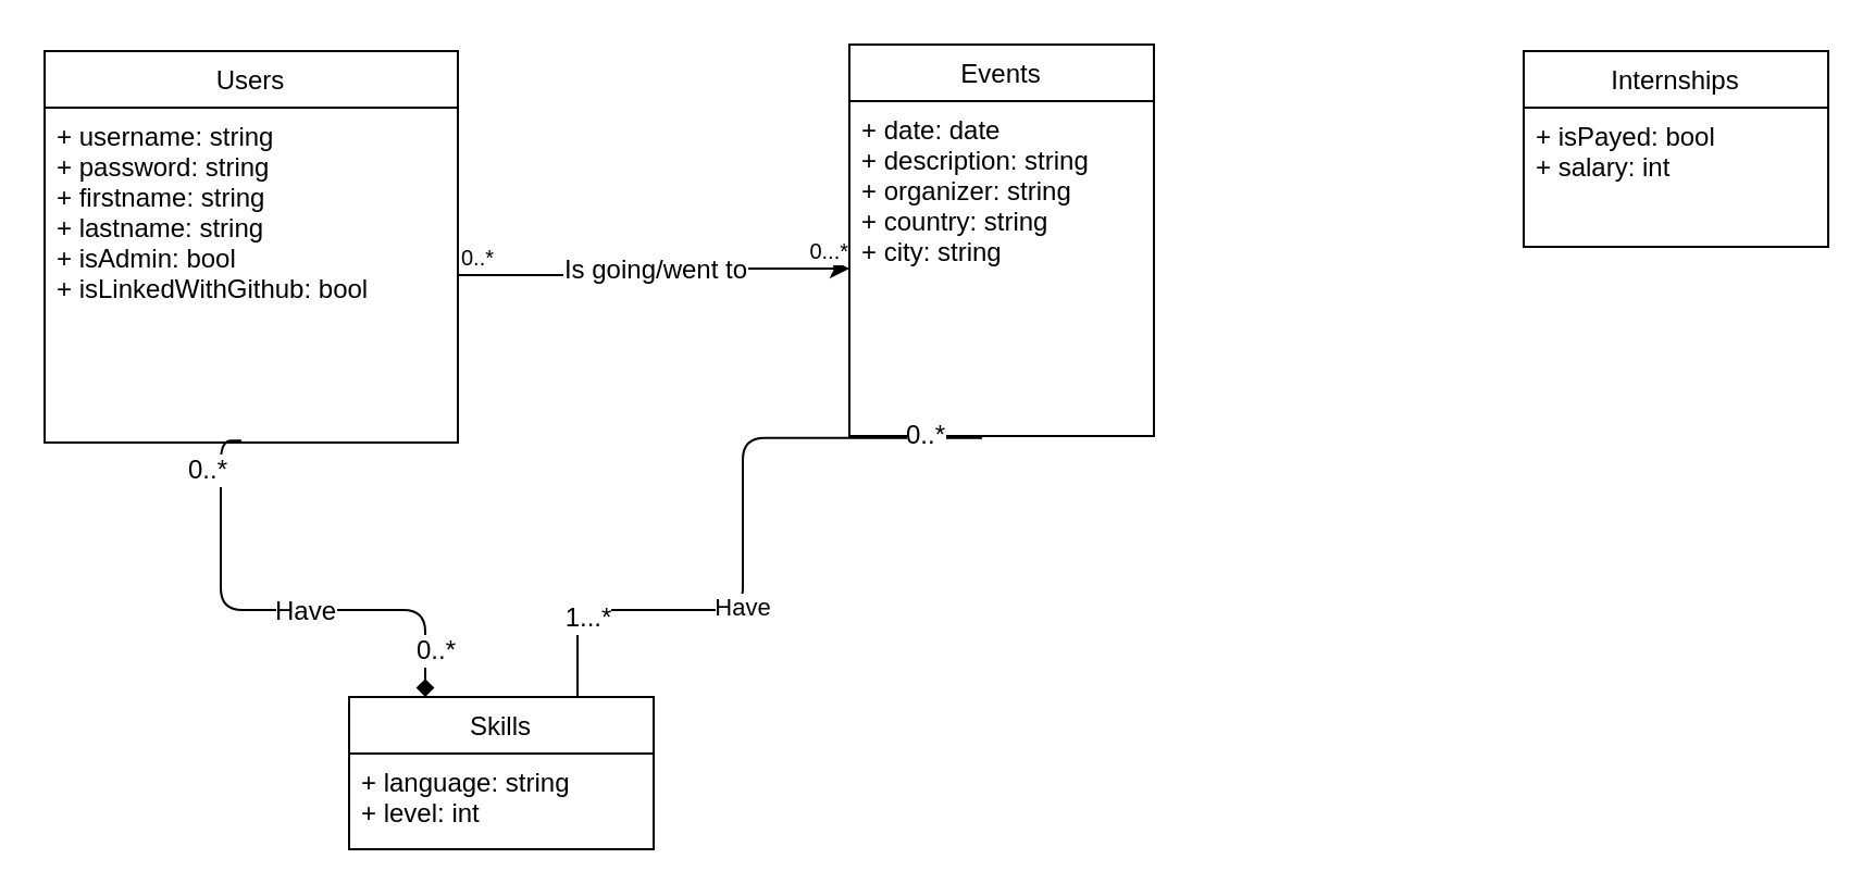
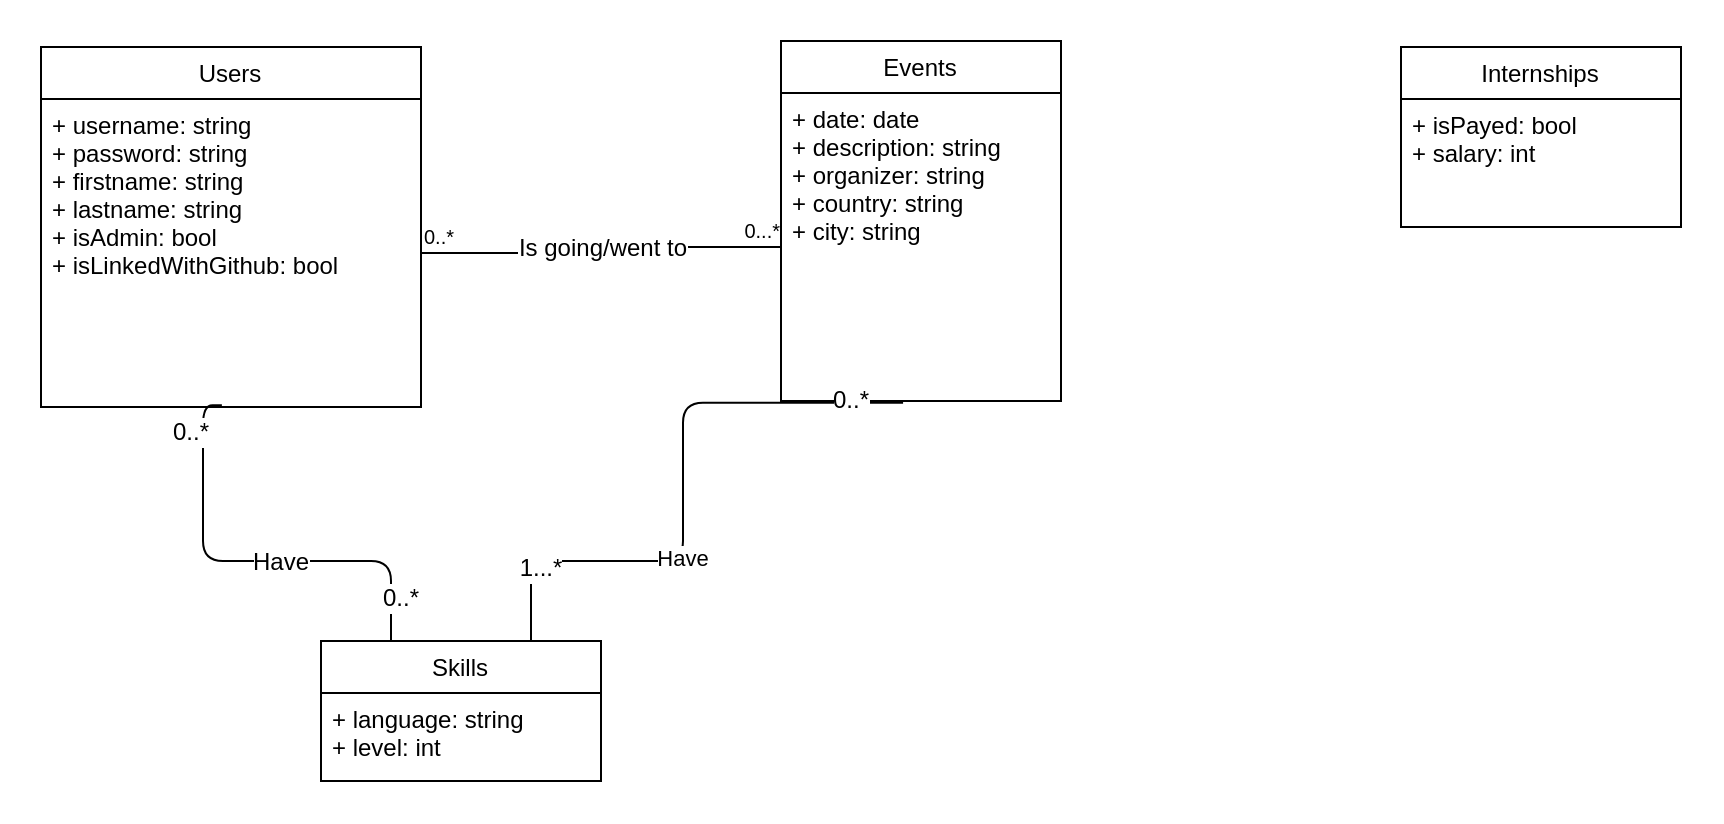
  <mxCell id="0" />
  <mxCell id="1" parent="0" />
  <mxCell id="2" value="Users" style="swimlane;fontStyle=0;childLayout=stackLayout;horizontal=1;startSize=26;fillColor=none;horizontalStack=0;resizeParent=1;resizeParentMax=0;resizeLast=0;collapsible=1;marginBottom=0;" parent="1" vertex="1"><mxGeometry x="20" y="23" width="190" height="180" as="geometry"><mxRectangle x="70" y="50" width="70" height="26" as="alternateBounds" /></mxGeometry></mxCell>
  <mxCell id="3" value="+ username: string&#10;+ password: string&#10;+ firstname: string&#10;+ lastname: string&#10;+ isAdmin: bool&#10;+ isLinkedWithGithub: bool&#10;&#10;&#10;" style="text;strokeColor=none;fillColor=none;align=left;verticalAlign=top;spacingLeft=4;spacingRight=4;overflow=hidden;rotatable=0;points=[[0,0.5],[1,0.5]];portConstraint=eastwest;" parent="2" vertex="1"><mxGeometry y="26" width="190" height="154" as="geometry" /></mxCell>
  <mxCell id="4" value="Events" style="swimlane;fontStyle=0;childLayout=stackLayout;horizontal=1;startSize=26;fillColor=none;horizontalStack=0;resizeParent=1;resizeParentMax=0;resizeLast=0;collapsible=1;marginBottom=0;" parent="1" vertex="1"><mxGeometry x="390" y="20" width="140" height="180" as="geometry" /></mxCell>
  <mxCell id="5" value="+ date: date&#10;+ description: string&#10;+ organizer: string&#10;+ country: string&#10;+ city: string&#10;&#10;" style="text;strokeColor=none;fillColor=none;align=left;verticalAlign=top;spacingLeft=4;spacingRight=4;overflow=hidden;rotatable=0;points=[[0,0.5],[1,0.5]];portConstraint=eastwest;" parent="4" vertex="1"><mxGeometry y="26" width="140" height="154" as="geometry" /></mxCell>
  <mxCell id="6" value="Skills" style="swimlane;fontStyle=0;childLayout=stackLayout;horizontal=1;startSize=26;fillColor=none;horizontalStack=0;resizeParent=1;resizeParentMax=0;resizeLast=0;collapsible=1;marginBottom=0;" parent="1" vertex="1"><mxGeometry x="160" y="320" width="140" height="70" as="geometry" /></mxCell>
  <mxCell id="7" value="+ language: string&#10;+ level: int&#10;" style="text;strokeColor=none;fillColor=none;align=left;verticalAlign=top;spacingLeft=4;spacingRight=4;overflow=hidden;rotatable=0;points=[[0,0.5],[1,0.5]];portConstraint=eastwest;" parent="6" vertex="1"><mxGeometry y="26" width="140" height="44" as="geometry" /></mxCell>
- <mxCell id="8" value="" style="endArrow=diamond;html=1;edgeStyle=orthogonalEdgeStyle;entryX=0.25;entryY=0;entryDx=0;entryDy=0;exitX=0.476;exitY=0.994;exitDx=0;exitDy=0;exitPerimeter=0;" parent="1" source="3" target="6" edge="1"><mxGeometry relative="1" as="geometry"><mxPoint x="110" y="220" as="sourcePoint" /><mxPoint x="170" y="280" as="targetPoint" /><Array as="points"><mxPoint x="101" y="280" /><mxPoint x="195" y="280" /></Array></mxGeometry></mxCell>
+ <mxCell id="8" value="" style="endArrow=none;html=1;edgeStyle=orthogonalEdgeStyle;entryX=0.25;entryY=0;entryDx=0;entryDy=0;exitX=0.476;exitY=0.994;exitDx=0;exitDy=0;exitPerimeter=0;" parent="1" source="3" target="6" edge="1"><mxGeometry relative="1" as="geometry"><mxPoint x="110" y="220" as="sourcePoint" /><mxPoint x="170" y="280" as="targetPoint" /><Array as="points"><mxPoint x="101" y="280" /><mxPoint x="195" y="280" /></Array></mxGeometry></mxCell>
  <mxCell id="9" value="" style="resizable=0;html=1;align=left;verticalAlign=bottom;labelBackgroundColor=#ffffff;fontSize=10;" parent="8" connectable="0" vertex="1"><mxGeometry x="-1" relative="1" as="geometry" /></mxCell>
  <mxCell id="10" value="" style="resizable=0;html=1;align=right;verticalAlign=bottom;labelBackgroundColor=#ffffff;fontSize=10;" parent="8" connectable="0" vertex="1"><mxGeometry x="1" relative="1" as="geometry" /></mxCell>
  <mxCell id="11" value="0..*" style="text;html=1;resizable=0;points=[];align=center;verticalAlign=middle;labelBackgroundColor=#ffffff;" parent="8" vertex="1" connectable="0"><mxGeometry x="-0.794" y="-7" relative="1" as="geometry"><mxPoint as="offset" /></mxGeometry></mxCell>
  <mxCell id="12" value="0..*" style="text;html=1;resizable=0;points=[];align=center;verticalAlign=middle;labelBackgroundColor=#ffffff;" parent="8" vertex="1" connectable="0"><mxGeometry x="0.804" y="4" relative="1" as="geometry"><mxPoint as="offset" /></mxGeometry></mxCell>
  <mxCell id="13" value="Have" style="text;html=1;resizable=0;points=[];align=center;verticalAlign=middle;labelBackgroundColor=#ffffff;" parent="8" vertex="1" connectable="0"><mxGeometry x="0.059" y="3" relative="1" as="geometry"><mxPoint x="9" y="3" as="offset" /></mxGeometry></mxCell>
  <mxCell id="14" value="Have" style="endArrow=none;html=1;edgeStyle=orthogonalEdgeStyle;exitX=0.436;exitY=1.006;exitDx=0;exitDy=0;exitPerimeter=0;entryX=0.75;entryY=0;entryDx=0;entryDy=0;" parent="1" source="5" target="6" edge="1"><mxGeometry x="0.231" relative="1" as="geometry"><mxPoint x="360" y="280" as="sourcePoint" /><mxPoint x="520" y="280" as="targetPoint" /><Array as="points"><mxPoint x="341" y="280" /><mxPoint x="265" y="280" /></Array><mxPoint as="offset" /></mxGeometry></mxCell>
  <mxCell id="15" value="" style="resizable=0;html=1;align=left;verticalAlign=bottom;labelBackgroundColor=#ffffff;fontSize=10;" parent="14" connectable="0" vertex="1"><mxGeometry x="-1" relative="1" as="geometry" /></mxCell>
  <mxCell id="16" value="" style="resizable=0;html=1;align=right;verticalAlign=bottom;labelBackgroundColor=#ffffff;fontSize=10;" parent="14" connectable="0" vertex="1"><mxGeometry x="1" relative="1" as="geometry" /></mxCell>
  <mxCell id="17" value="0..*" style="text;html=1;resizable=0;points=[];align=center;verticalAlign=middle;labelBackgroundColor=#ffffff;" parent="14" vertex="1" connectable="0"><mxGeometry x="-0.826" y="-1" relative="1" as="geometry"><mxPoint as="offset" /></mxGeometry></mxCell>
  <mxCell id="18" value="1...*" style="text;html=1;resizable=0;points=[];align=center;verticalAlign=middle;labelBackgroundColor=#ffffff;" parent="14" vertex="1" connectable="0"><mxGeometry x="0.764" y="4" relative="1" as="geometry"><mxPoint as="offset" /></mxGeometry></mxCell>
  <mxCell id="19" value="Internships" style="swimlane;fontStyle=0;childLayout=stackLayout;horizontal=1;startSize=26;fillColor=none;horizontalStack=0;resizeParent=1;resizeParentMax=0;resizeLast=0;collapsible=1;marginBottom=0;" parent="1" vertex="1"><mxGeometry x="700" y="23" width="140" height="90" as="geometry" /></mxCell>
  <mxCell id="20" value="+ isPayed: bool&#10;+ salary: int&#10;" style="text;strokeColor=none;fillColor=none;align=left;verticalAlign=top;spacingLeft=4;spacingRight=4;overflow=hidden;rotatable=0;points=[[0,0.5],[1,0.5]];portConstraint=eastwest;" parent="19" vertex="1"><mxGeometry y="26" width="140" height="64" as="geometry" /></mxCell>
- <mxCell id="21" value="" style="endArrow=classic;html=1;edgeStyle=orthogonalEdgeStyle;exitX=1;exitY=0.5;exitDx=0;exitDy=0;entryX=0;entryY=0.5;entryDx=0;entryDy=0;" edge="1" parent="1" source="3" target="5"><mxGeometry relative="1" as="geometry"><mxPoint x="70" y="450" as="sourcePoint" /><mxPoint x="230" y="450" as="targetPoint" /></mxGeometry></mxCell>
+ <mxCell id="21" value="" style="endArrow=none;html=1;edgeStyle=orthogonalEdgeStyle;exitX=1;exitY=0.5;exitDx=0;exitDy=0;entryX=0;entryY=0.5;entryDx=0;entryDy=0;" edge="1" parent="1" source="3" target="5"><mxGeometry relative="1" as="geometry"><mxPoint x="70" y="450" as="sourcePoint" /><mxPoint x="230" y="450" as="targetPoint" /></mxGeometry></mxCell>
  <mxCell id="22" value="0..*" style="resizable=0;html=1;align=left;verticalAlign=bottom;labelBackgroundColor=#ffffff;fontSize=10;" connectable="0" vertex="1" parent="21"><mxGeometry x="-1" relative="1" as="geometry" /></mxCell>
  <mxCell id="23" value="0...*" style="resizable=0;html=1;align=right;verticalAlign=bottom;labelBackgroundColor=#ffffff;fontSize=10;" connectable="0" vertex="1" parent="21"><mxGeometry x="1" relative="1" as="geometry" /></mxCell>
  <mxCell id="24" value="Is going/went to" style="text;html=1;resizable=0;points=[];align=center;verticalAlign=middle;labelBackgroundColor=#ffffff;" vertex="1" connectable="0" parent="21"><mxGeometry x="0.016" y="18" relative="1" as="geometry"><mxPoint y="18" as="offset" /></mxGeometry></mxCell>
